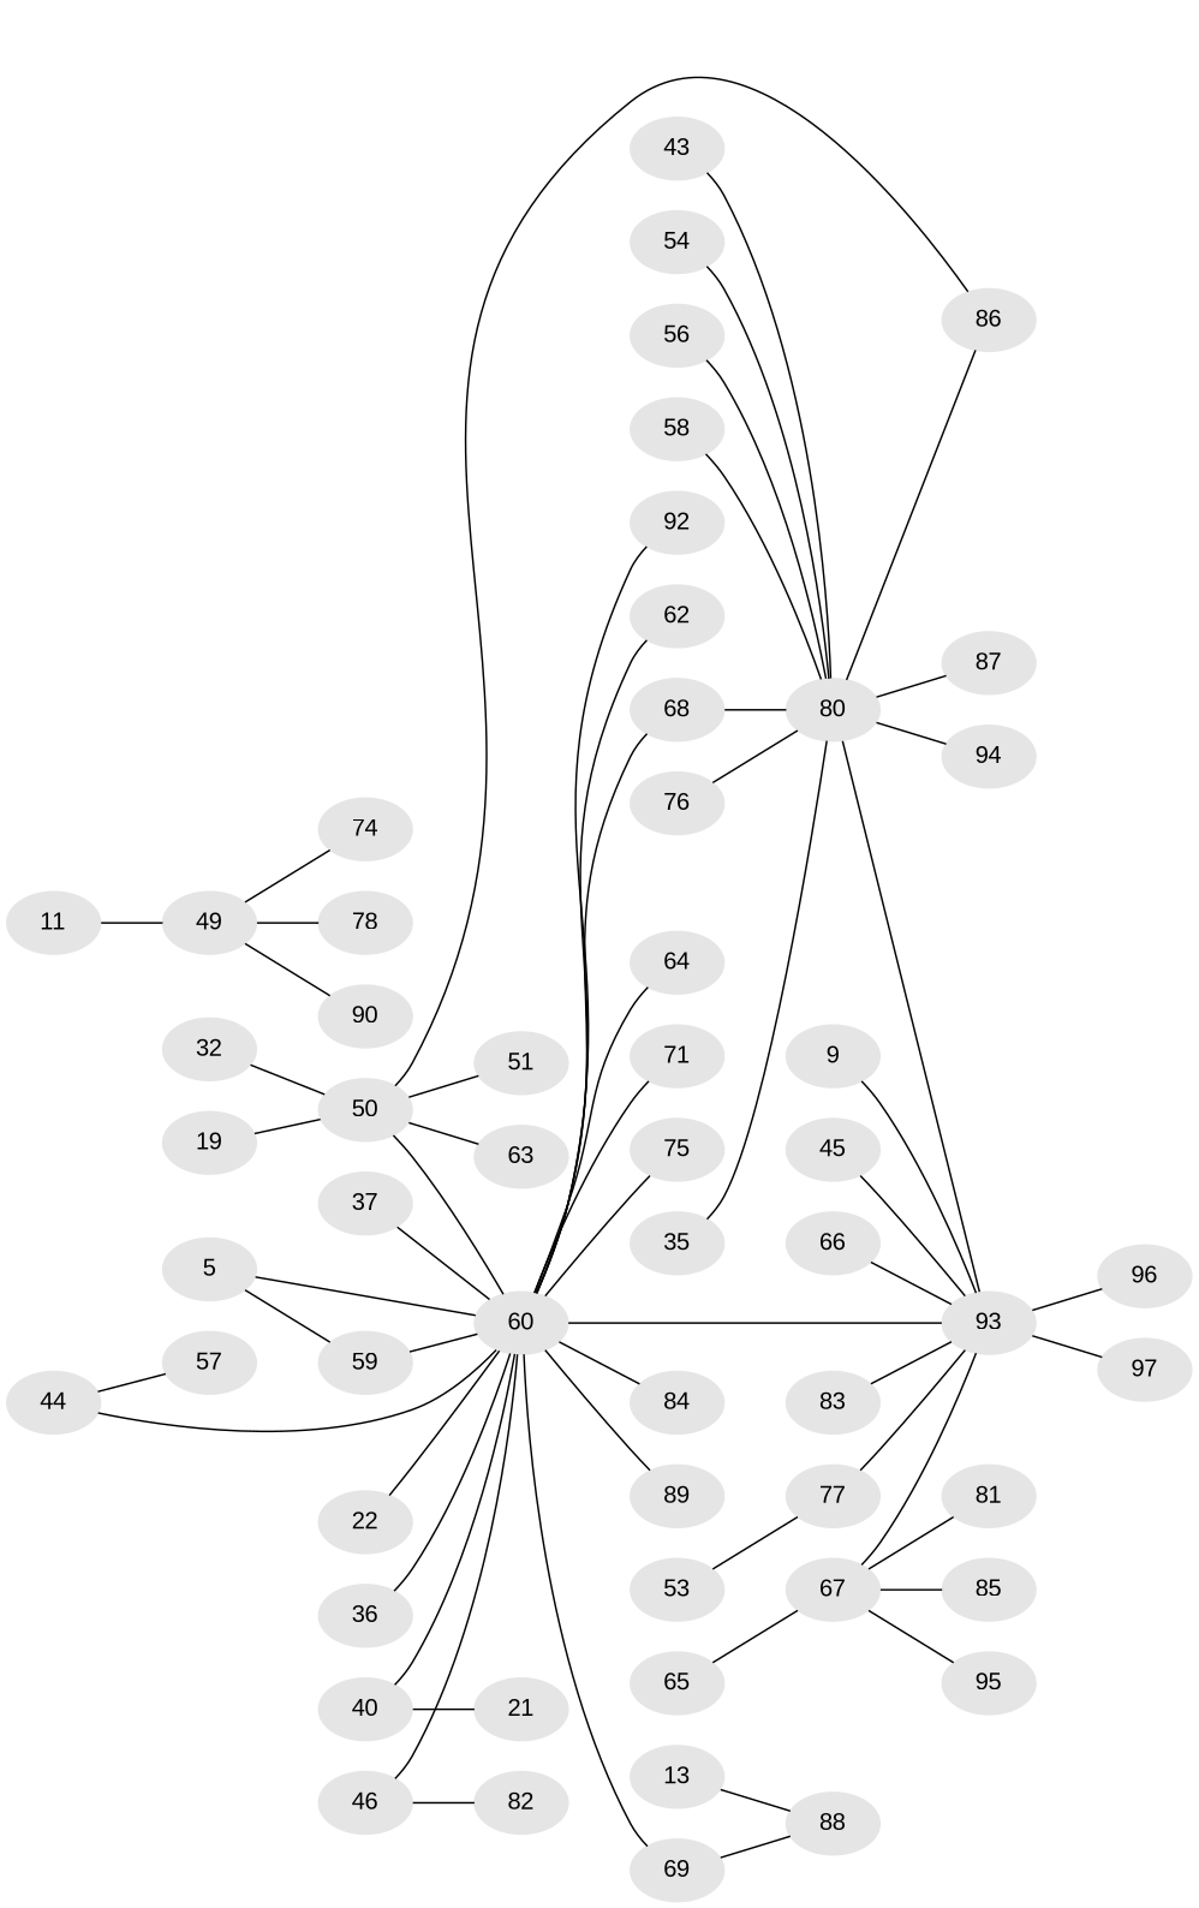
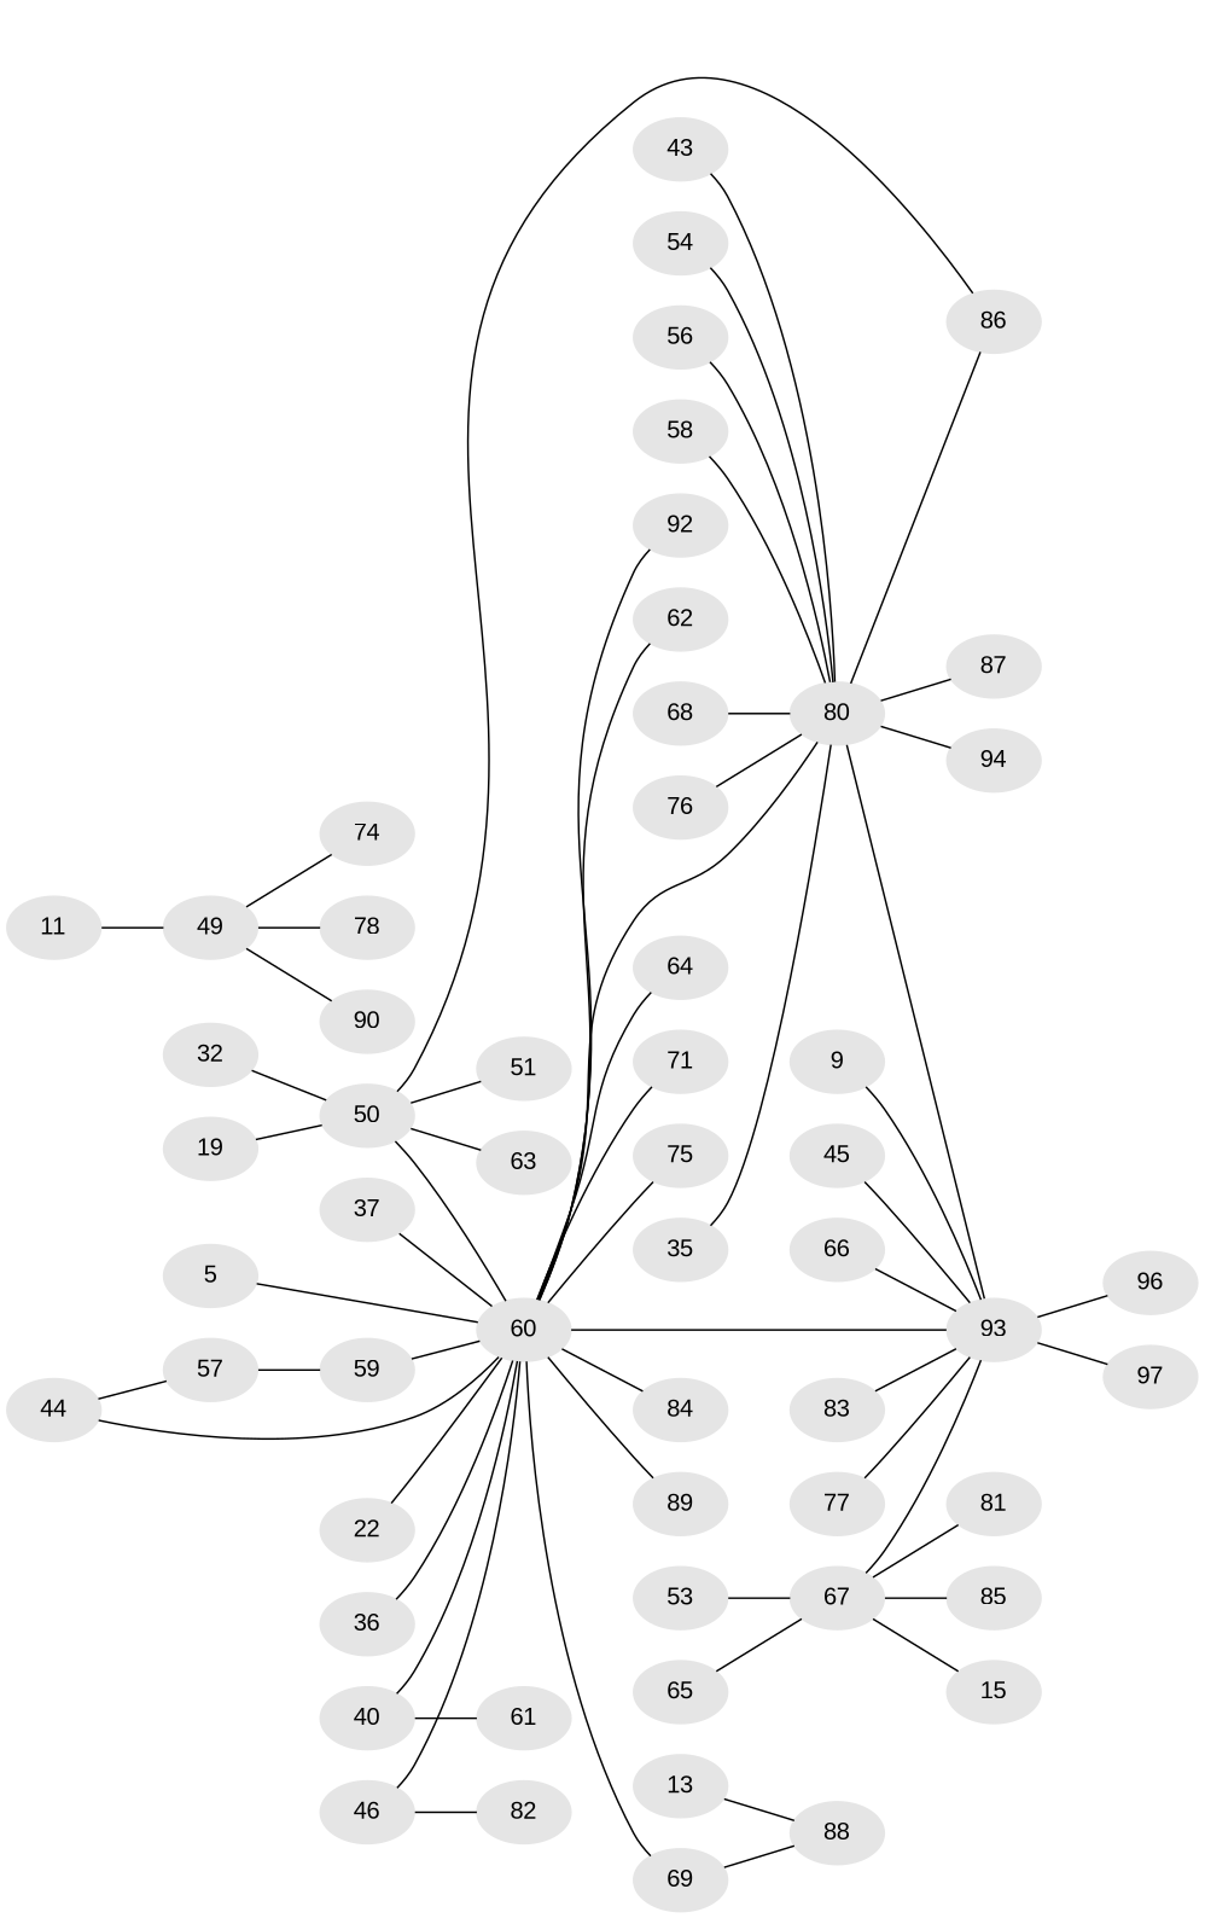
  graph {
    fontname="Liberation Sans"
    rankdir=LR
    node [color=gray90 fontname="Liberation Sans" style=filled]
    edge [fontname="Liberation Sans"]
    60 [super="+23+24+1"]
    93 [super="+6+30+91+73"]
    80 [super="+79+38+15+33"]
    62
    64
    69
    71
    75 [super="+29"]
    84 [super="+16+52"]
    89
    92
    5
    96
    97
    9
    49 [super="+42+3"]
    74
    78
    90
    11
    13 [super="+7"]
    88
    50 [super="+20+41+47"]
    51
    63
    86
    19
    22
    32
    87
    94
    35
    36
    37
    40 [super="+17"]
-   61 [label=21]
+   61
    43
    44 [super="+21"]
    57
    59 [super="+55"]
    45
    46
    82
    67 [super="+25+27+48"]
    81
    85
-   95
+   95 [label=15]
    53
    54
    56
    58
    65
    66
    68
    76
    77
    83
    60 -- 93 [weight=7]
-   60 -- 68
+   60 -- 80
    60 -- 62
    60 -- 64
    60 -- 69
    60 -- 71
    60 -- 75
    60 -- 84 [weight=2]
    60 -- 89
    60 -- 92
    93 -- 96
    93 -- 97
    80 -- 93 [weight=2]
    80 -- 86
    80 -- 87
    80 -- 94
    69 -- 88
    5 -- 60
    9 -- 93
    49 -- 74
    49 -- 78
    49 -- 90
    11 -- 49
    13 -- 88
    50 -- 60 [weight=5]
    50 -- 51
    50 -- 63
    50 -- 86
    19 -- 50
    22 -- 60
    32 -- 50
    35 -- 80
    36 -- 60
    37 -- 60
    40 -- 60
    40 -- 61
    43 -- 80
    44 -- 60
    44 -- 57
-   5 -- 59
+   57 -- 59
    59 -- 60
    45 -- 93
    46 -- 60
    46 -- 82
    67 -- 93
    67 -- 81
    67 -- 85
    67 -- 95
-   53 -- 77
+   53 -- 67
    54 -- 80
    56 -- 80
    58 -- 80
    65 -- 67
    66 -- 93
    68 -- 80
    76 -- 80
    77 -- 93
    83 -- 93
  }
